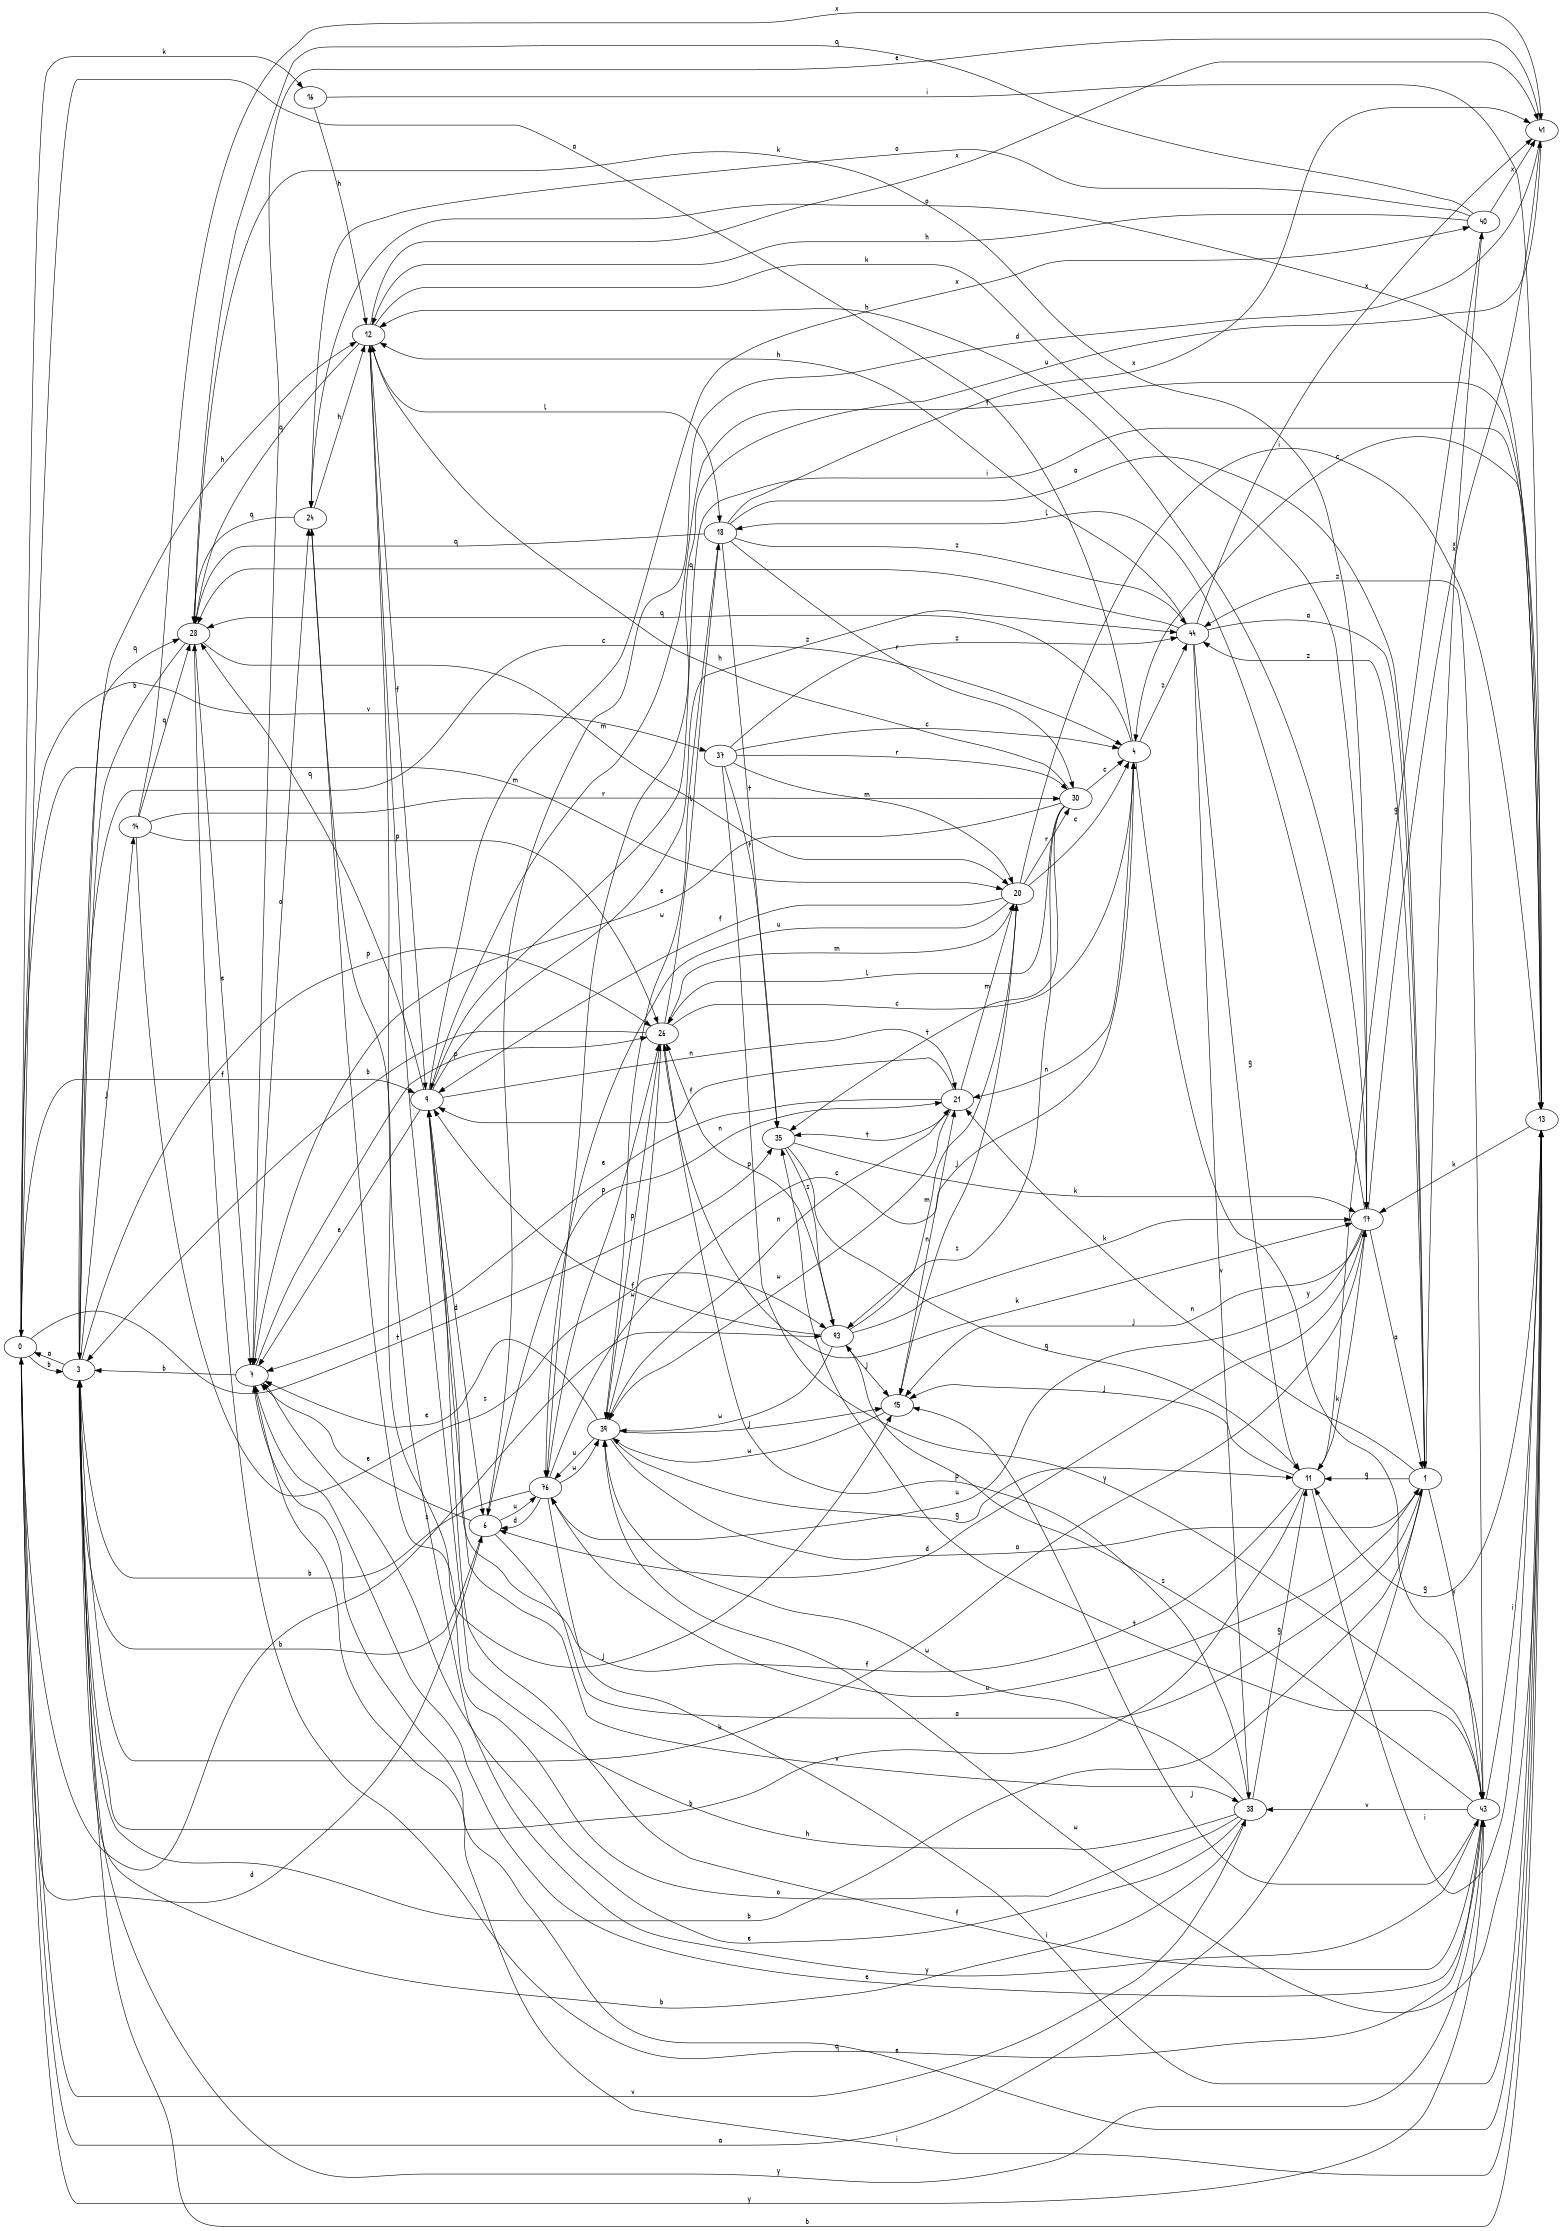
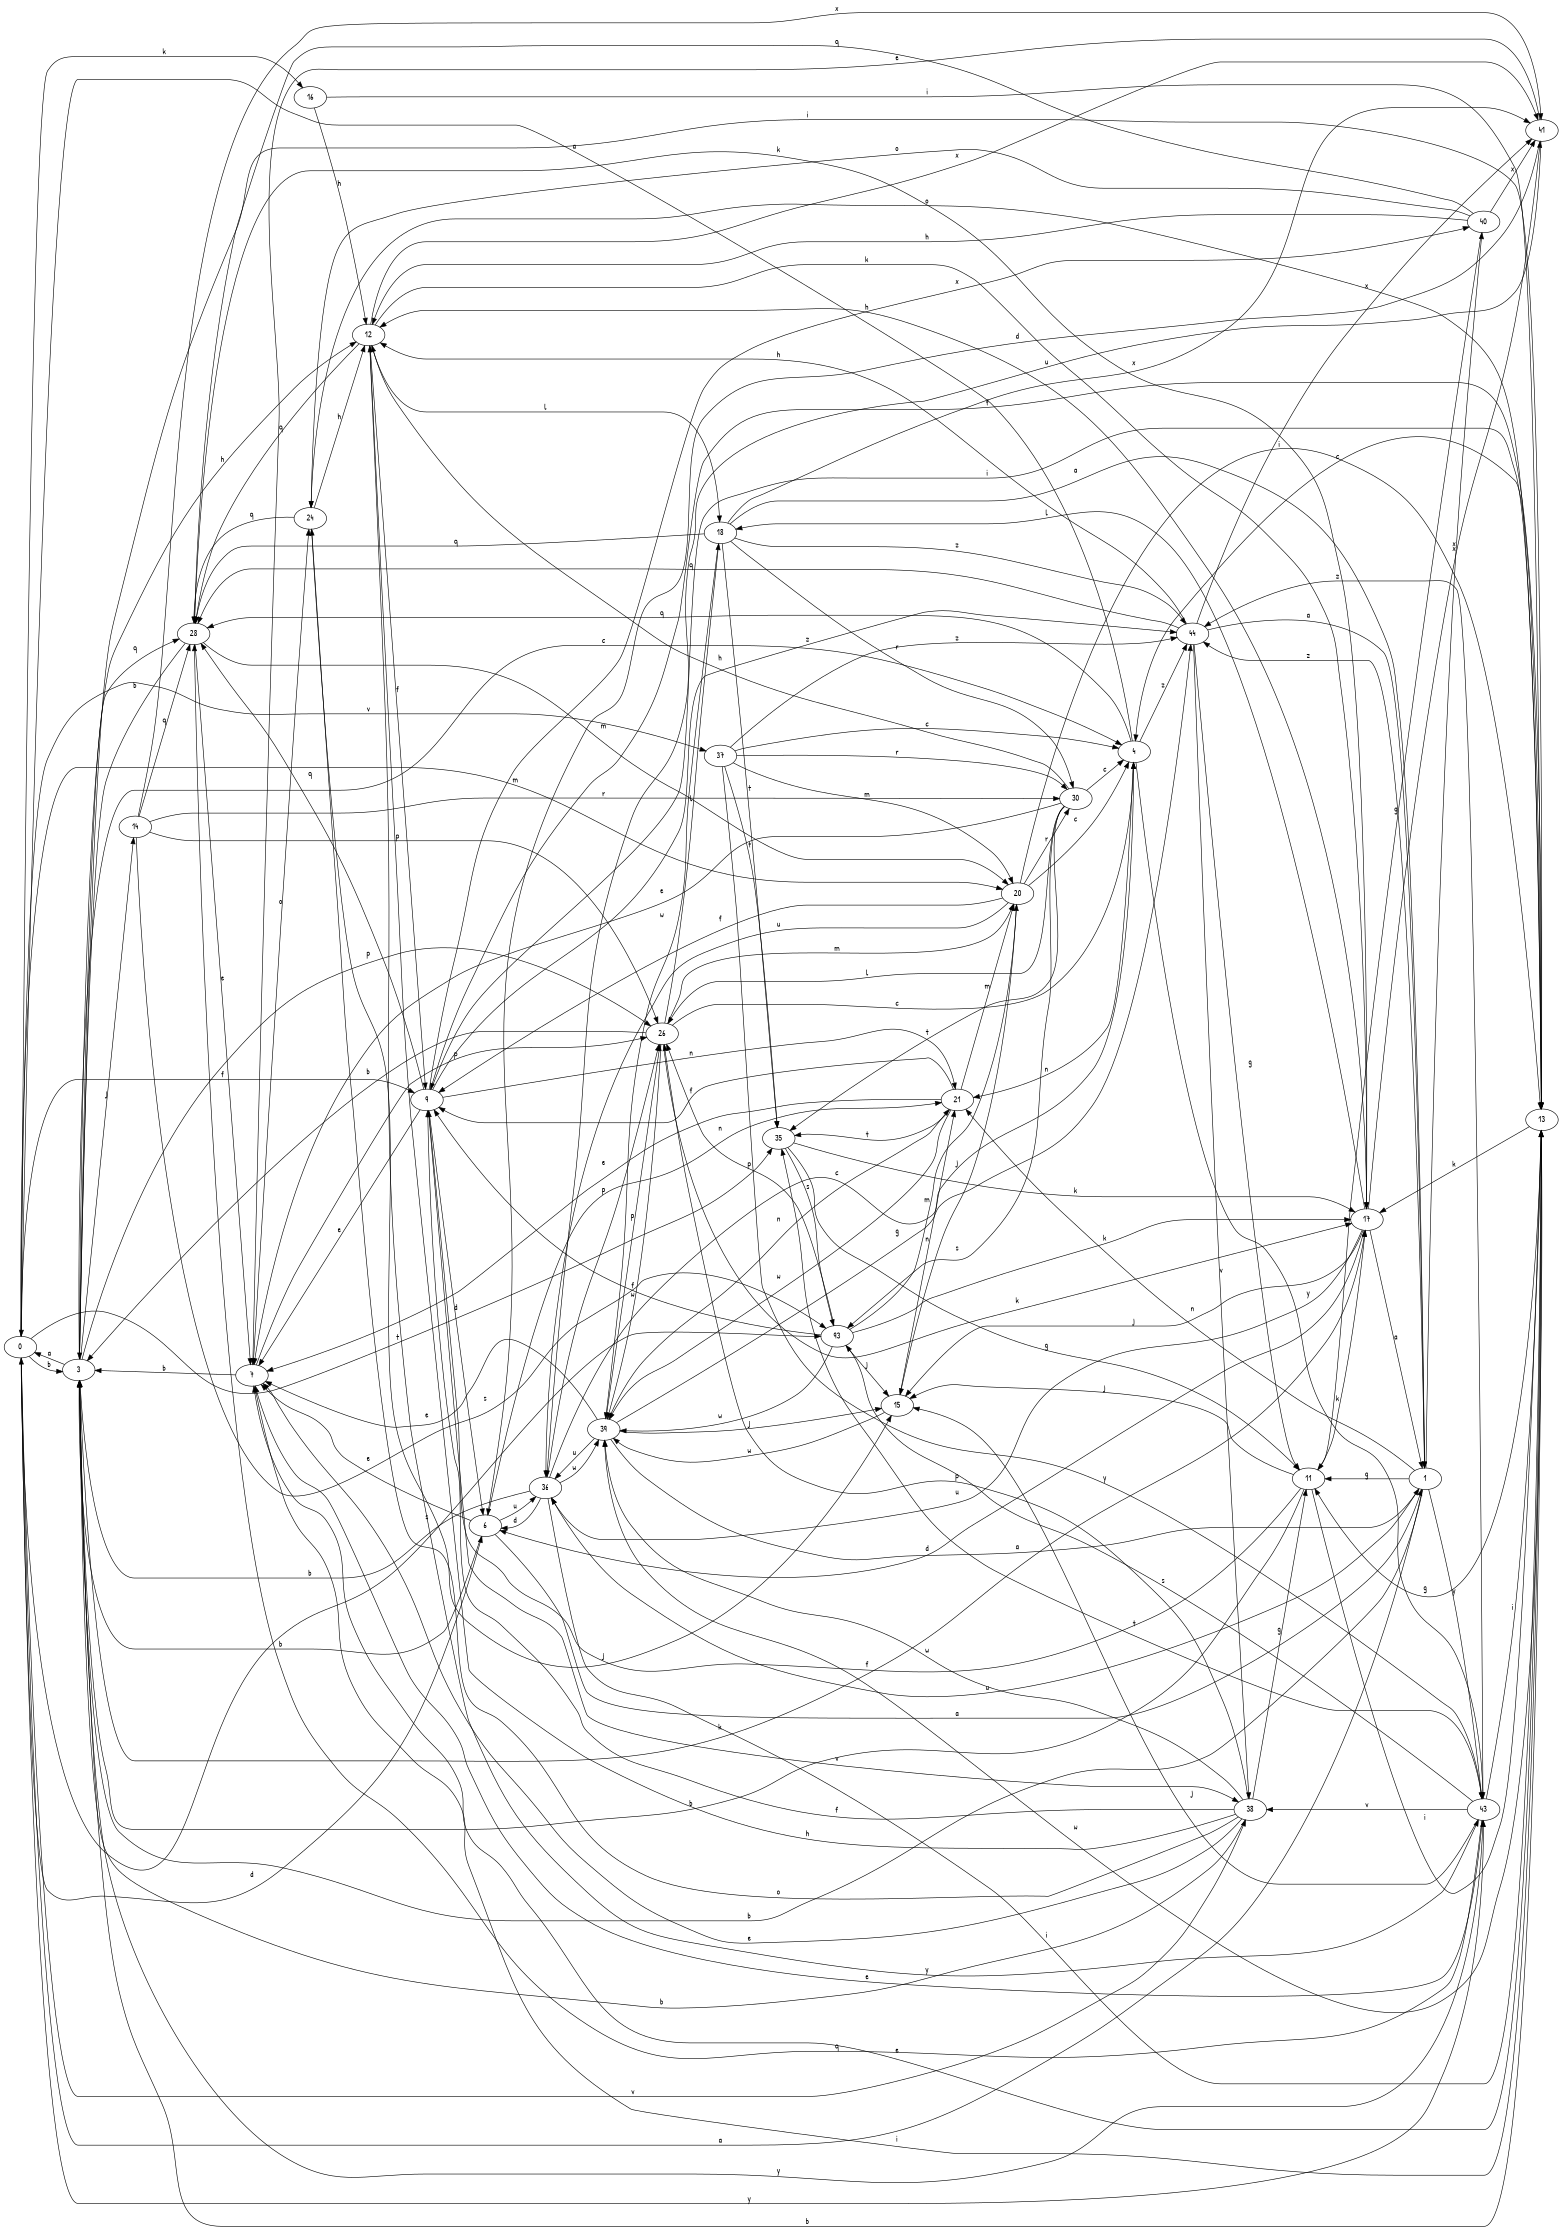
  strict digraph {
    fontname="Patrick Hand"
    rankdir=LR
    node [fontname="Patrick Hand"]
    edge [fontname="Patrick Hand"]
    0
    3
    6
    9
    16
    20
    n7 [label=93]
    35
    37
    38
    43
    4
    12
    13
    14
    17
    26
    28
    1
    21
-   36 [label=76]
+   36
    7
    40
    44
    15
    30
    39
    11
    24
    41
    18
    0 -> 3 [label=b]
    0 -> 6 [label=d]
    0 -> 9 [label=f]
    0 -> 16 [label=k]
    0 -> 20 [label=m]
    0 -> n7 [label=s]
    0 -> 35 [label=t]
    0 -> 37 [label=v]
    0 -> 38 [label=v]
    0 -> 43 [label=y]
    3 -> 0 [label=a]
    3 -> 43 [label=y]
    3 -> 4 [label=c]
    3 -> 12 [label=h]
+   3 -> 13 [label=i]
    3 -> 14 [label=j]
    3 -> 17 [label=k]
    3 -> 26 [label=p]
    3 -> 28 [label=q]
    6 -> 3 [label=b]
    6 -> 1 [label=a]
    6 -> 21 [label=n]
    6 -> 36 [label=u]
    6 -> 7 [label=e]
    9 -> 6 [label=d]
    9 -> 38 [label=v]
    9 -> 13 [label=i]
    9 -> 28 [label=q]
    9 -> 21 [label=n]
    9 -> 7 [label=e]
    9 -> 40 [label=x]
    9 -> 44 [label=z]
    16 -> 12 [label=h]
    16 -> 13 [label=i]
    20 -> 9 [label=f]
    20 -> 4 [label=c]
    20 -> 13 [label=i]
    20 -> 36 [label=u]
    20 -> 15 [label=j]
    20 -> 30 [label=r]
    n7 -> 9 [label=f]
    n7 -> 20 [label=m]
    n7 -> 17 [label=k]
    n7 -> 26 [label=p]
    n7 -> 15 [label=j]
    n7 -> 39 [label=w]
    35 -> n7 [label=s]
    35 -> 17 [label=k]
    35 -> 11 [label=g]
    37 -> 20 [label=m]
    37 -> 35 [label=t]
    37 -> 43 [label=y]
    37 -> 4 [label=c]
    37 -> 44 [label=z]
    37 -> 30 [label=r]
    38 -> 3 [label=b]
-   43 -> 9 [label=f]
+   38 -> 9 [label=f]
    38 -> 12 [label=h]
    38 -> 26 [label=p]
    38 -> 7 [label=e]
    38 -> 39 [label=w]
    38 -> 11 [label=g]
    38 -> 24 [label=o]
    43 -> n7 [label=s]
    43 -> 35 [label=t]
    43 -> 38 [label=v]
    43 -> 13 [label=i]
    43 -> 28 [label=q]
    43 -> 7 [label=e]
    43 -> 44 [label=z]
    43 -> 15 [label=j]
    4 -> 0 [label=a]
    4 -> 43 [label=y]
    4 -> 28 [label=q]
    4 -> 21 [label=n]
    4 -> 44 [label=z]
    12 -> 9 [label=f]
    12 -> 43 [label=y]
    12 -> 17 [label=k]
    12 -> 28 [label=q]
    12 -> 41 [label=x]
    12 -> 18 [label=l]
    13 -> 3 [label=b]
    13 -> 9 [label=f]
    13 -> 4 [label=c]
    13 -> 17 [label=k]
    13 -> 7 [label=e]
    13 -> 39 [label=w]
    13 -> 11 [label=g]
    13 -> 24 [label=o]
    14 -> n7 [label=s]
    14 -> 26 [label=p]
    14 -> 28 [label=q]
    14 -> 30 [label=r]
    14 -> 41 [label=x]
    17 -> 6 [label=d]
    17 -> 12 [label=h]
    17 -> 1 [label=a]
    17 -> 36 [label=u]
    17 -> 15 [label=j]
    17 -> 41 [label=x]
    17 -> 18 [label=l]
    26 -> 3 [label=b]
    26 -> 20 [label=m]
    26 -> 4 [label=c]
    26 -> 17 [label=k]
    26 -> 39 [label=w]
    26 -> 18 [label=l]
    28 -> 3 [label=b]
    28 -> 20 [label=m]
    28 -> 17 [label=k]
    28 -> 7 [label=e]
    1 -> 0 [label=a]
    1 -> 3 [label=b]
    1 -> 43 [label=y]
    1 -> 21 [label=n]
    1 -> 36 [label=u]
    1 -> 40 [label=x]
    1 -> 44 [label=z]
    1 -> 11 [label=g]
    21 -> 9 [label=f]
    21 -> 20 [label=m]
    21 -> 35 [label=t]
    21 -> 7 [label=e]
    21 -> 39 [label=w]
    36 -> 3 [label=b]
    36 -> 6 [label=d]
    36 -> 4 [label=c]
    36 -> 13 [label=i]
    36 -> 26 [label=p]
    36 -> 39 [label=w]
    7 -> 3 [label=b]
    7 -> 13 [label=i]
    7 -> 26 [label=p]
    7 -> 24 [label=o]
    40 -> 12 [label=h]
    40 -> 28 [label=q]
    40 -> 11 [label=g]
    40 -> 24 [label=o]
    40 -> 41 [label=x]
    44 -> 38 [label=v]
    44 -> 12 [label=h]
    44 -> 28 [label=q]
    44 -> 1 [label=a]
    44 -> 11 [label=g]
    44 -> 41 [label=x]
    15 -> 21 [label=n]
    15 -> 39 [label=w]
    30 -> n7 [label=s]
    30 -> 35 [label=t]
    30 -> 4 [label=c]
    30 -> 12 [label=h]
    30 -> 26 [label=l]
    30 -> 7 [label=e]
    39 -> 26 [label=p]
    39 -> 1 [label=a]
    39 -> 21 [label=n]
    39 -> 36 [label=u]
    39 -> 7 [label=e]
    39 -> 15 [label=j]
-   39 -> 11 [label=g]
+   39 -> 44 [label=g]
    11 -> 3 [label=b]
    11 -> 9 [label=f]
    11 -> 13 [label=i]
    11 -> 17 [label=k]
    11 -> 15 [label=j]
    24 -> 12 [label=h]
    24 -> 28 [label=q]
    24 -> 15 [label=j]
    41 -> 6 [label=d]
    41 -> 36 [label=u]
    41 -> 7 [label=e]
    18 -> 35 [label=t]
    18 -> 28 [label=q]
    18 -> 1 [label=a]
    18 -> 44 [label=z]
    18 -> 30 [label=r]
    18 -> 39 [label=w]
    18 -> 41 [label=x]
  }
